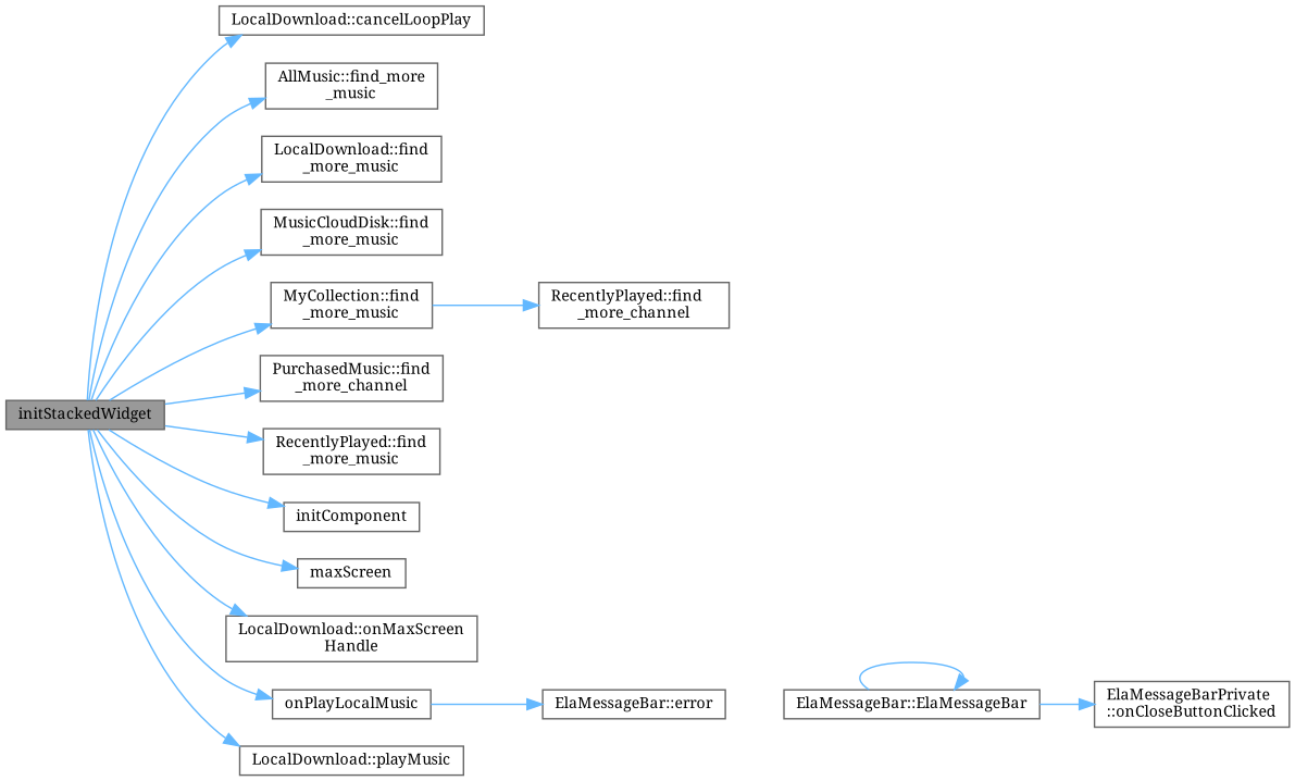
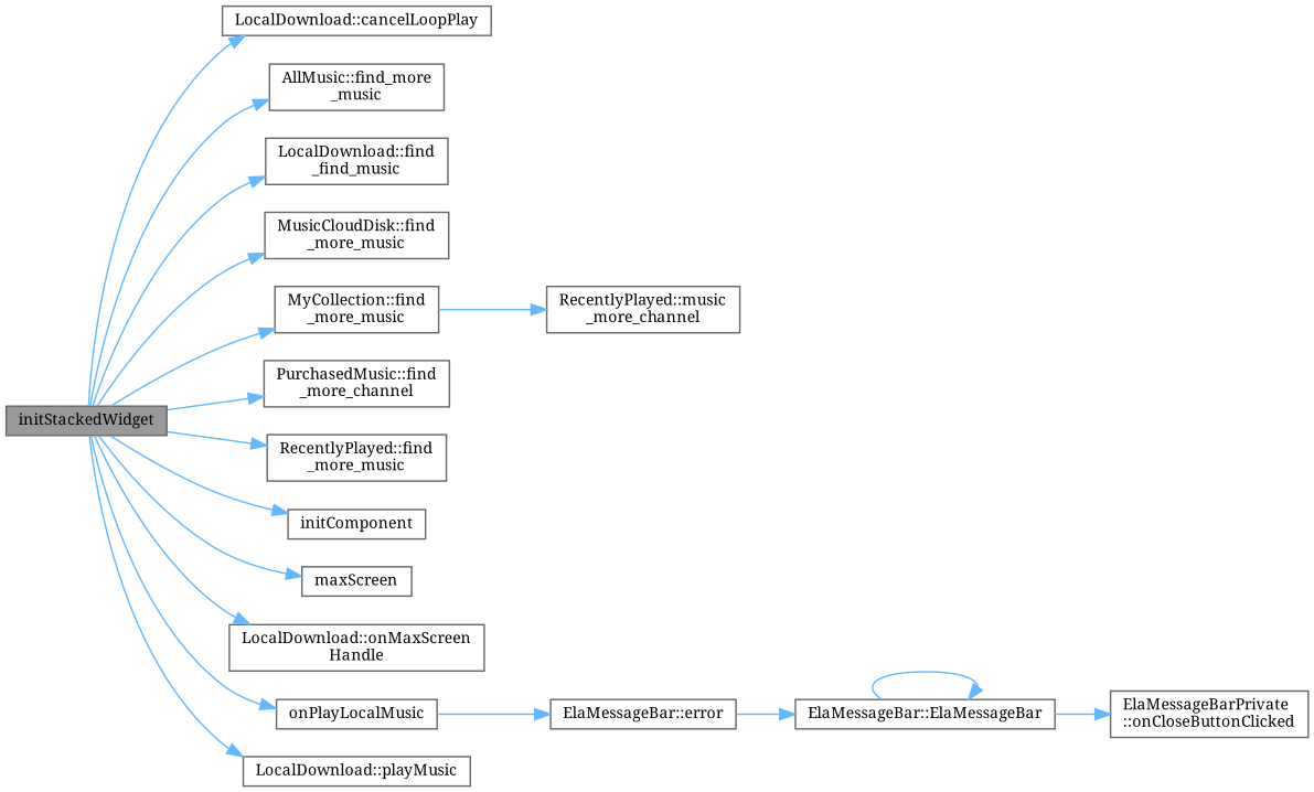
  digraph {
    fontname="Noto Serif"
    rankdir=LR
    node [color=grey40 fillcolor=white fontname="Noto Serif" fontsize=10 shape=box style=filled]
    edge [color=steelblue1 fontname="Noto Serif" fontsize=10 labelfontname=Helvetica labelfontsize=10 style=solid]
    n1 [color=gray40 fillcolor=grey60 fontcolor=black height=0.2 label=initStackedWidget width=0.4]
    n2 [height=0.2 label="LocalDownload::cancelLoopPlay" width=0.4]
    n3 [height=0.2 label="AllMusic::find_more\l_music" width=0.4]
-   n4 [height=0.2 label="LocalDownload::find\l_more_music" width=0.4]
+   n4 [height=0.2 label="LocalDownload::find\l_find_music" width=0.4]
    n5 [height=0.2 label="MusicCloudDisk::find\l_more_music" width=0.4]
    n6 [height=0.2 label="MyCollection::find\l_more_music" width=0.4]
    n7 [height=0.2 label="PurchasedMusic::find\l_more_channel" width=0.4]
    n8 [height=0.2 label="RecentlyPlayed::find\l_more_music" width=0.4]
    n9 [height=0.2 label=initComponent width=0.4]
    n10 [height=0.2 label=maxScreen width=0.4]
    n11 [height=0.2 label="LocalDownload::onMaxScreen\lHandle" width=0.4]
    n12 [height=0.2 label=onPlayLocalMusic width=0.4]
    n13 [height=0.2 label="LocalDownload::playMusic" width=0.4]
-   n14 [height=0.2 label="RecentlyPlayed::find\l_more_channel" width=0.4]
+   n14 [height=0.2 label="RecentlyPlayed::music\l_more_channel" width=0.4]
    n15 [height=0.2 label="ElaMessageBar::error" width=0.4]
    n16 [height=0.2 label="ElaMessageBar::ElaMessageBar" width=0.4]
    n17 [height=0.2 label="ElaMessageBarPrivate\l::onCloseButtonClicked" width=0.4]
    n1 -> n2
    n1 -> n3
    n1 -> n4
    n1 -> n5
    n1 -> n6
    n1 -> n7
    n1 -> n8
    n1 -> n9
    n1 -> n10
    n1 -> n11
    n1 -> n12
    n1 -> n13
    n6 -> n14
    n12 -> n15
+   n15 -> n16
    n16 -> n16
    n16 -> n17
  }
